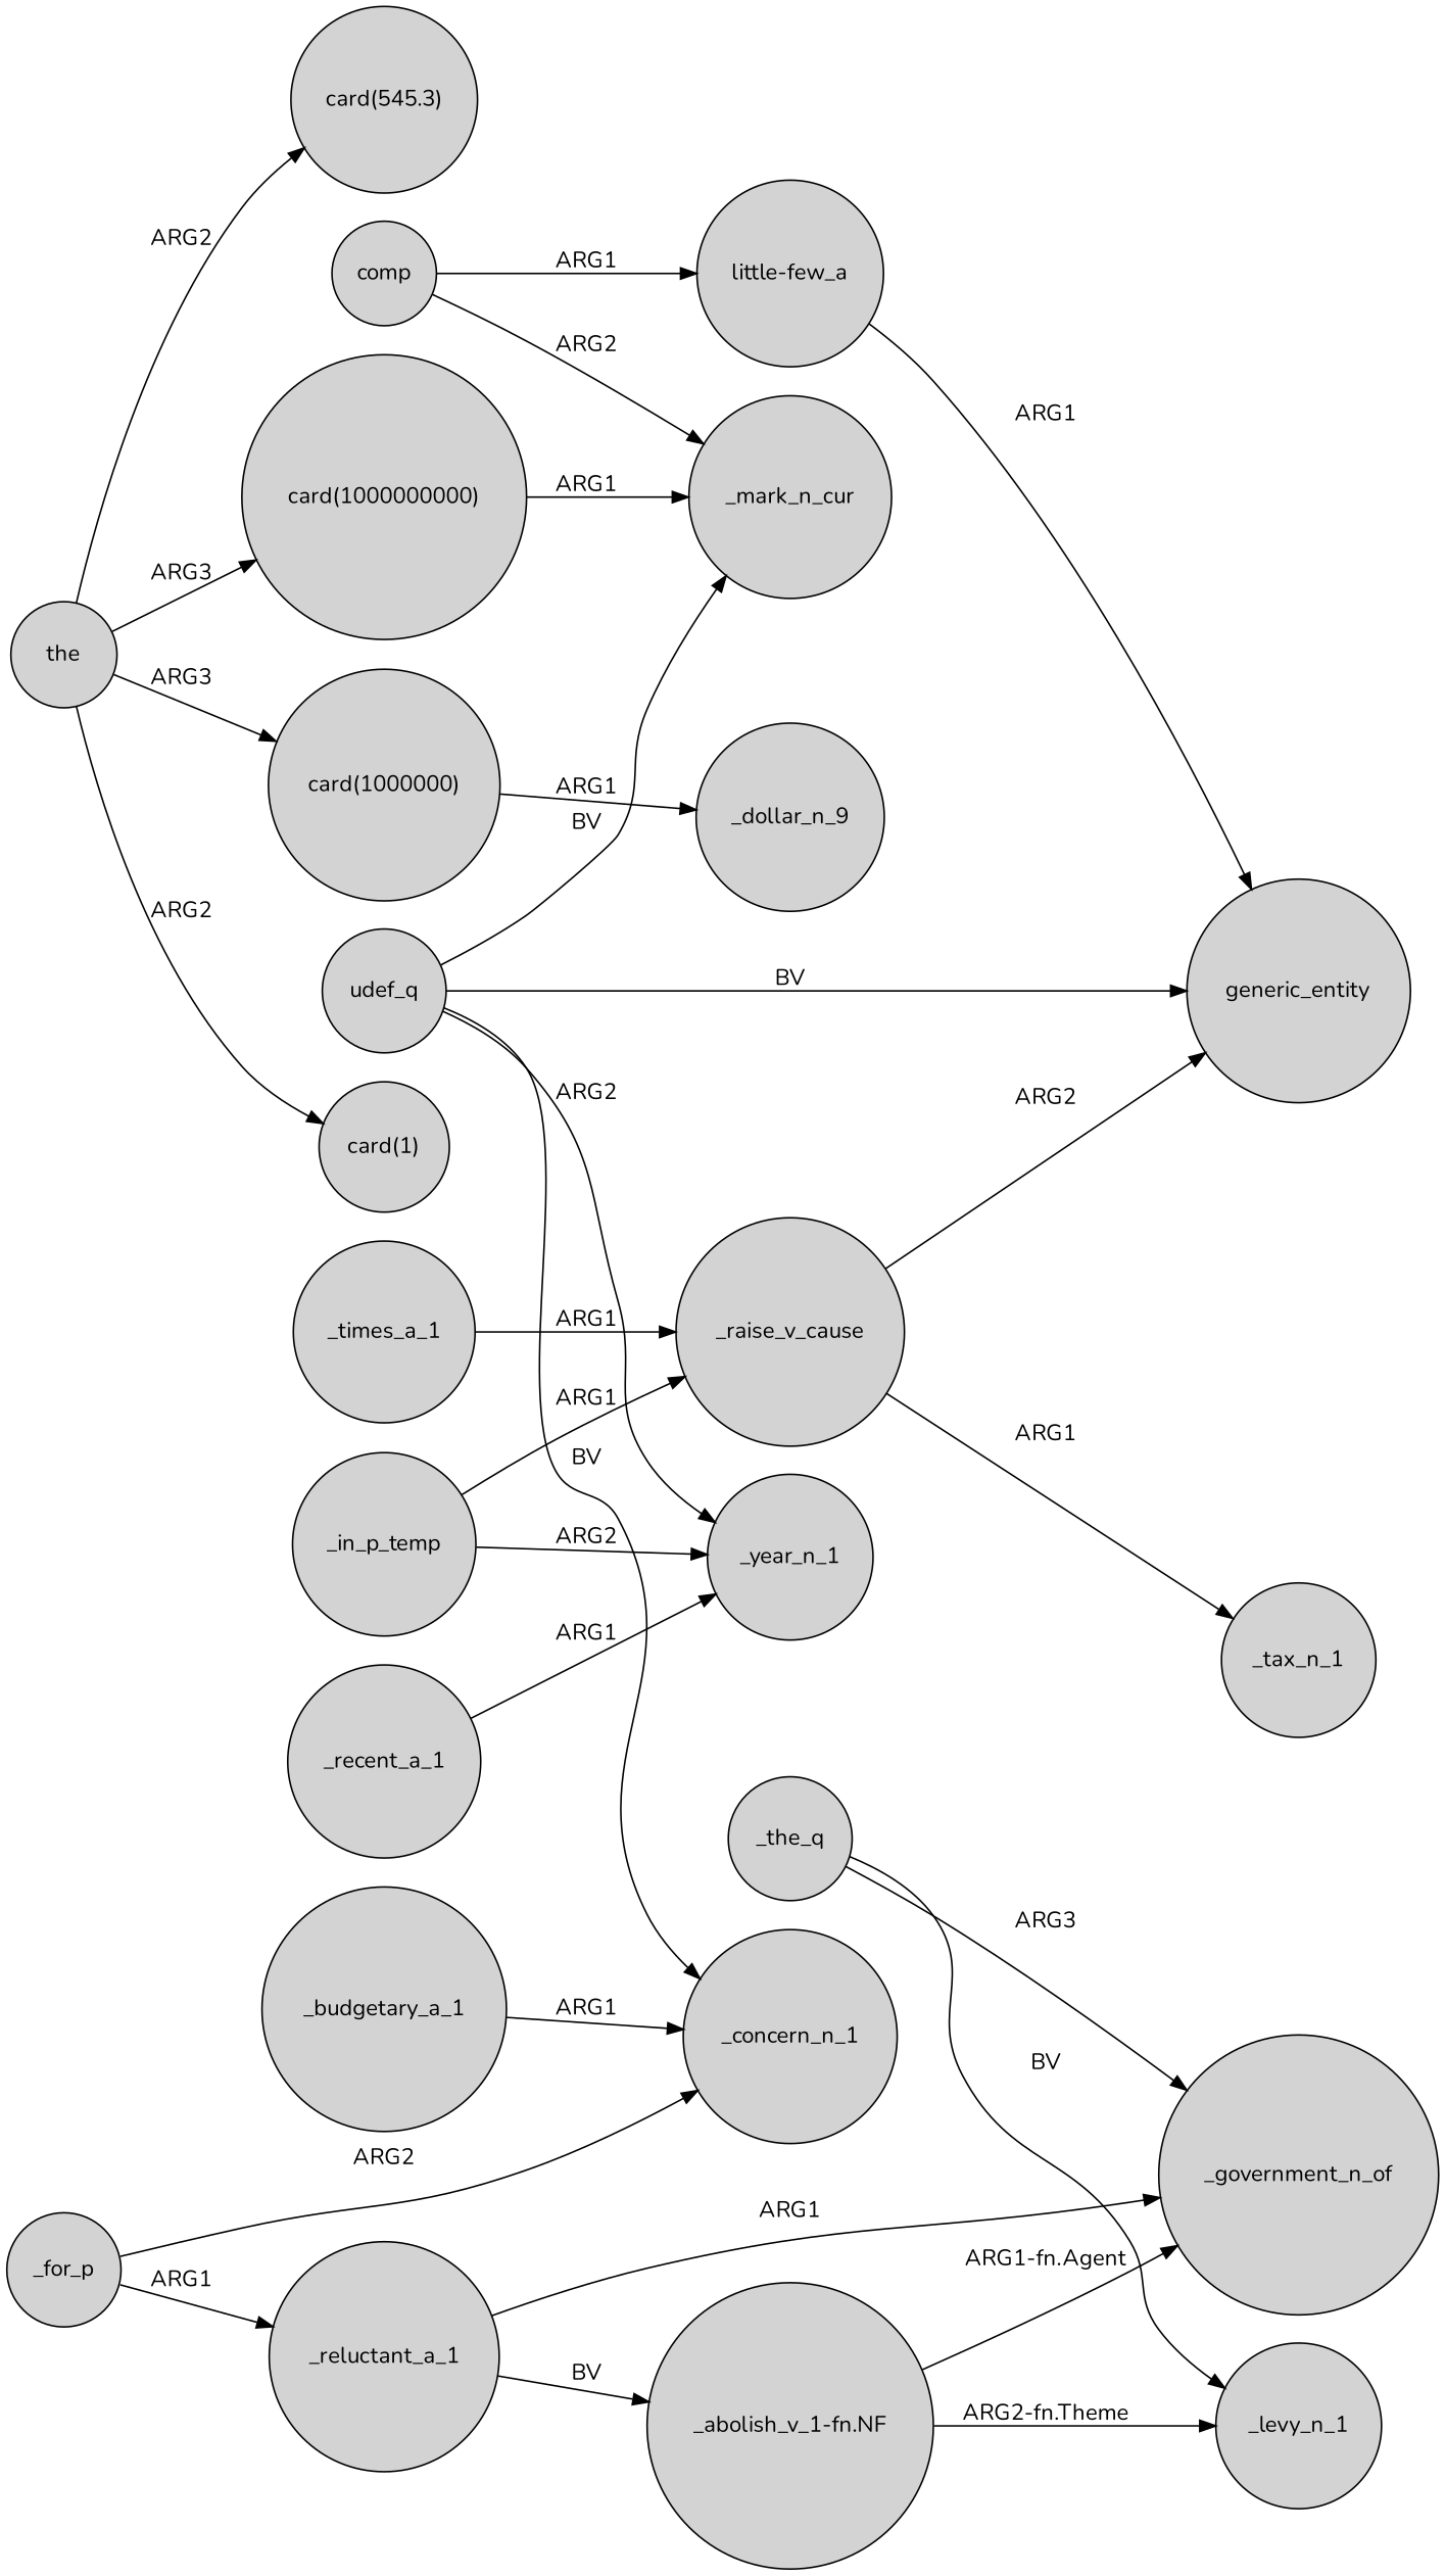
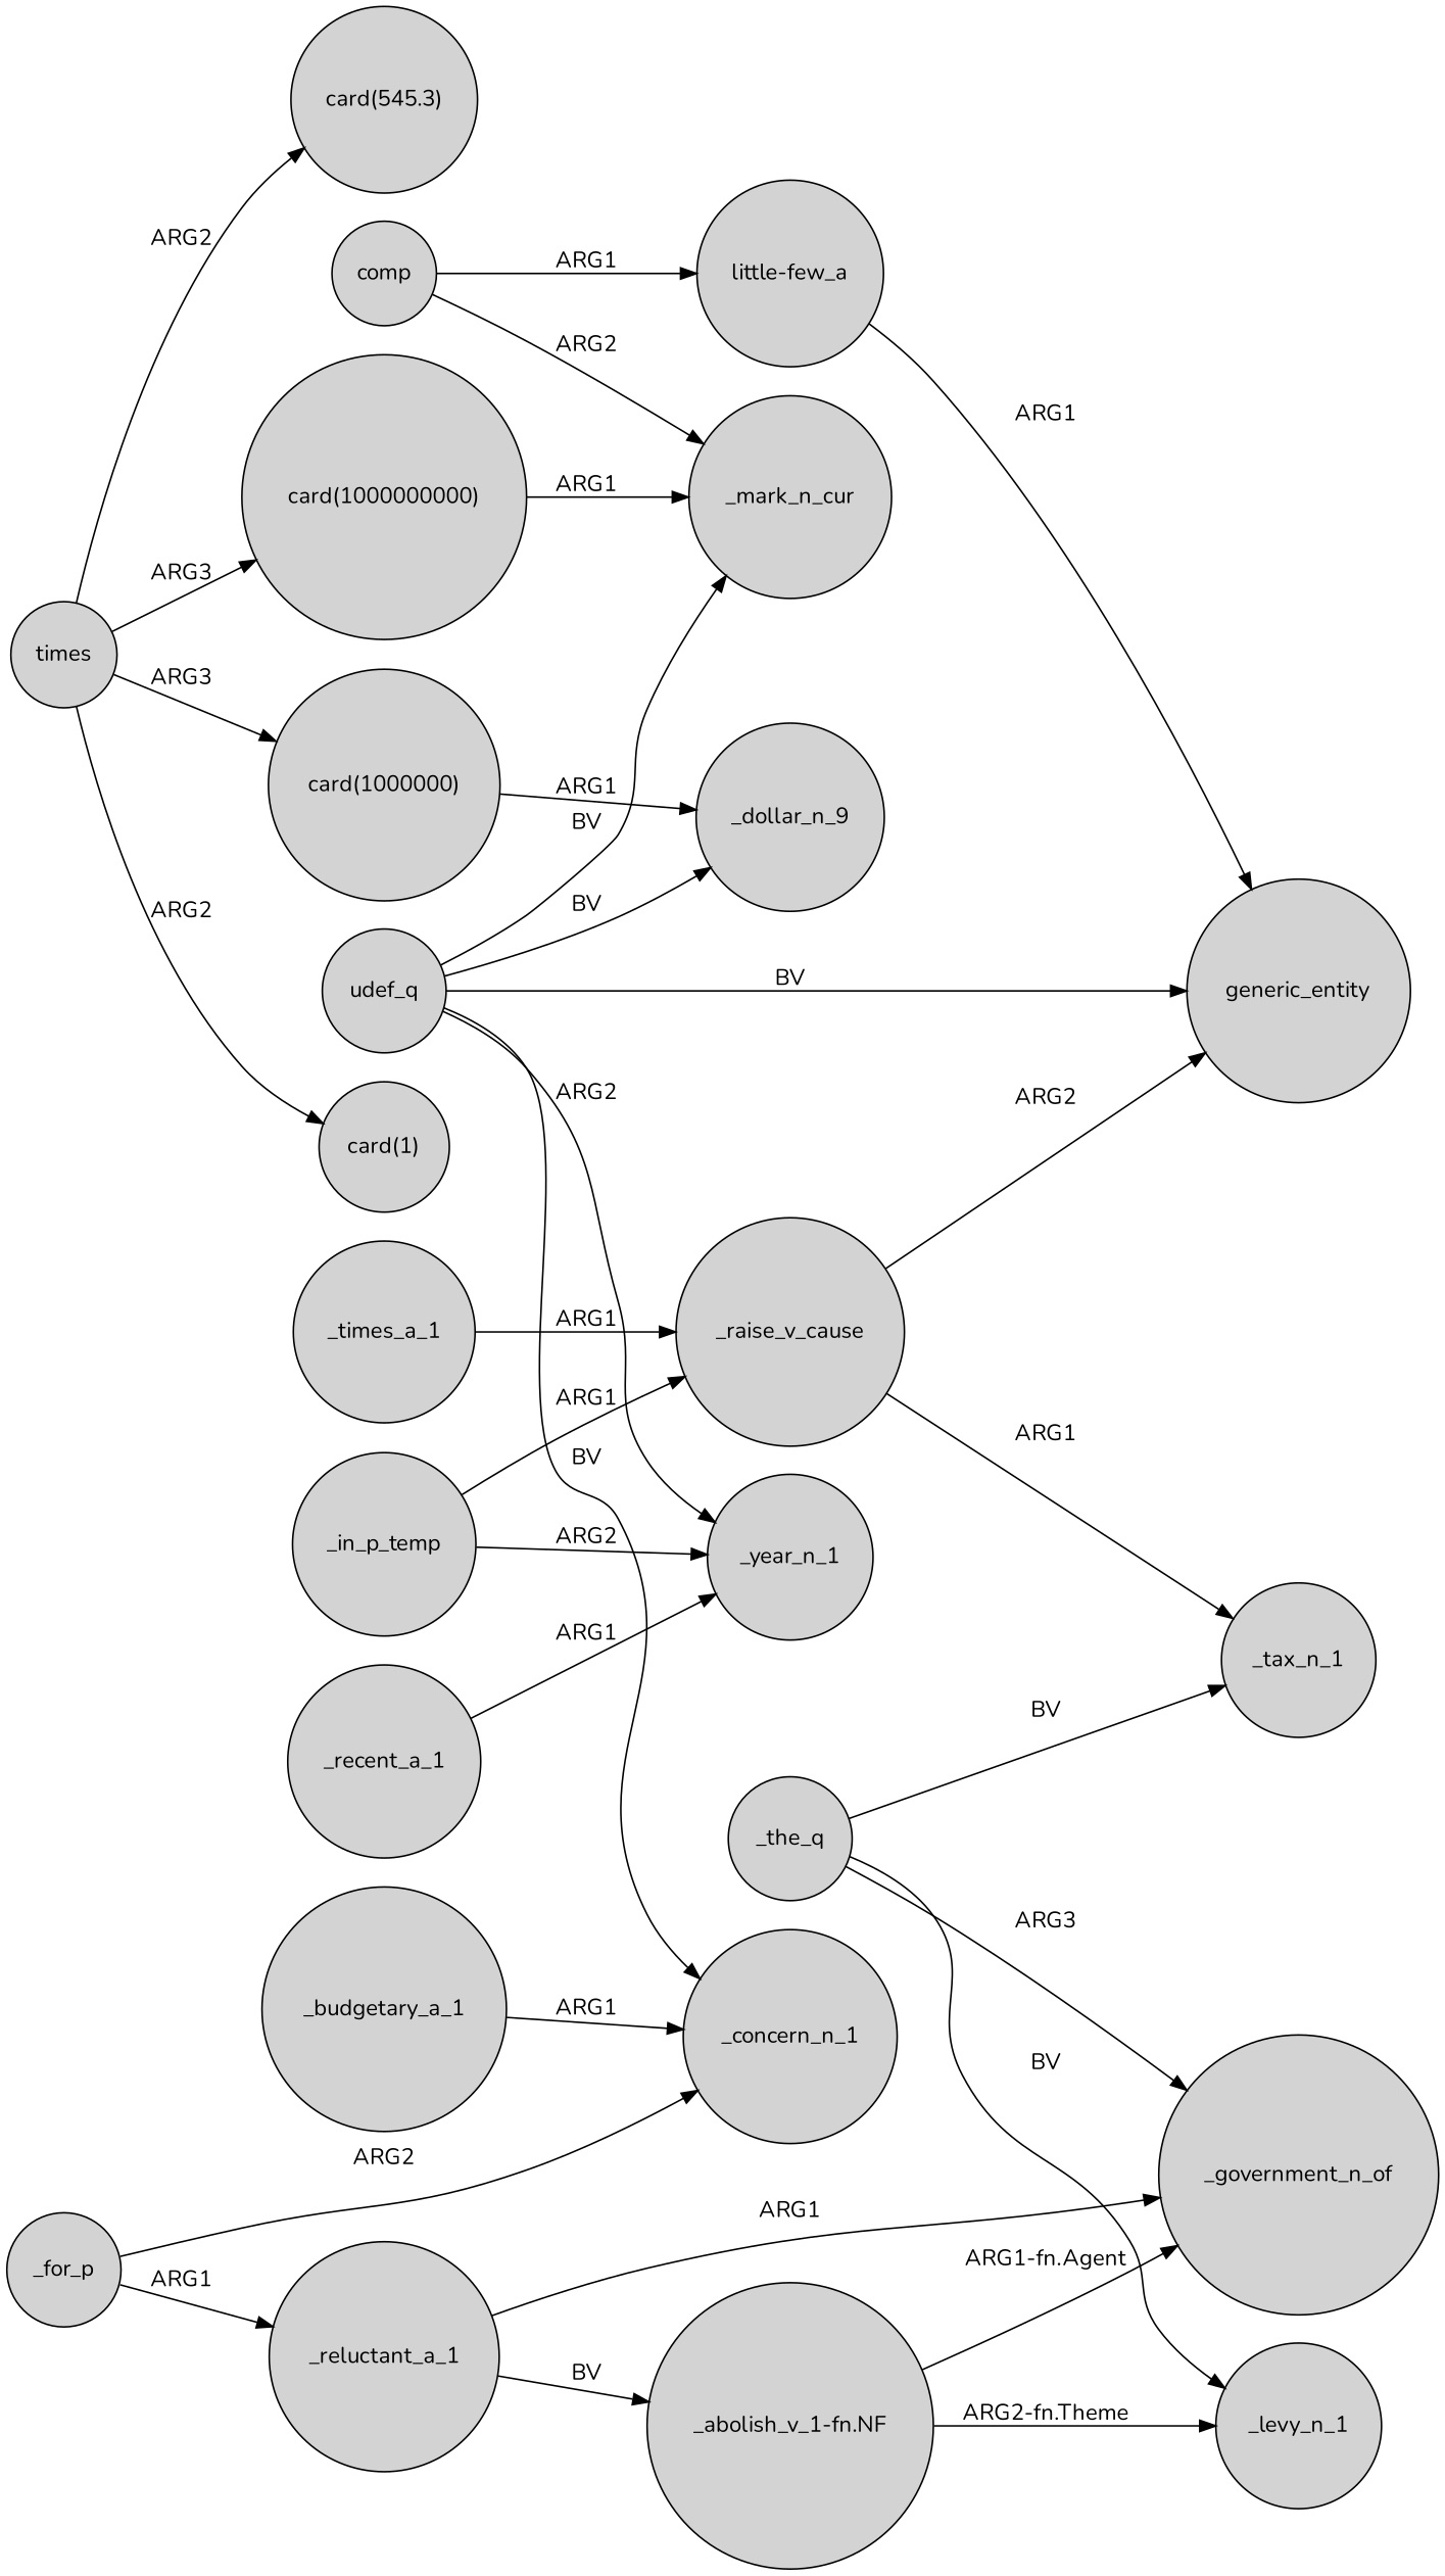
  digraph {
    fontname=Nunito
    rankdir=LR
    node [fontname=Nunito shape=circle style=filled]
    edge [fontname=Nunito]
-   times [label=the]
+   times
    "card(545.3)"
    "card(1000000)"
    "card(1000000000)"
    "card(1)"
    n6 [label=_dollar_n_9]
    _mark_n_cur
    _reluctant_a_1
    _government_n_of
    "_abolish_v_1-fn.NF"
    _levy_n_1
    udef_q
    generic_entity
    _concern_n_1
    _year_n_1
    _the_q
    _tax_n_1
    _budgetary_a_1
    _raise_v_cause
    n20 [label=_times_a_1]
    _for_p
    _in_p_temp
    comp
    "little-few_a"
    _recent_a_1
    times -> "card(545.3)" [label=ARG2]
    times -> "card(1000000)" [label=ARG3]
    times -> "card(1000000000)" [label=ARG3]
    times -> "card(1)" [label=ARG2]
    "card(1000000)" -> n6 [label=ARG1]
    "card(1000000000)" -> _mark_n_cur [label=ARG1]
    _reluctant_a_1 -> _government_n_of [label=ARG1]
    _reluctant_a_1 -> "_abolish_v_1-fn.NF" [label=BV]
    "_abolish_v_1-fn.NF" -> _government_n_of [label="ARG1-fn.Agent"]
    "_abolish_v_1-fn.NF" -> _levy_n_1 [label="ARG2-fn.Theme"]
+   udef_q -> n6 [label=BV]
    udef_q -> _mark_n_cur [label=BV]
    udef_q -> generic_entity [label=BV]
    udef_q -> _concern_n_1 [label=BV]
    udef_q -> _year_n_1 [label=ARG2]
    _the_q -> _government_n_of [label=ARG3]
    _the_q -> _levy_n_1 [label=BV]
+   _the_q -> _tax_n_1 [label=BV]
    _budgetary_a_1 -> _concern_n_1 [label=ARG1]
    _raise_v_cause -> generic_entity [label=ARG2]
    _raise_v_cause -> _tax_n_1 [label=ARG1]
    n20 -> _raise_v_cause [label=ARG1]
    _for_p -> _reluctant_a_1 [label=ARG1]
    _for_p -> _concern_n_1 [label=ARG2]
    _in_p_temp -> _year_n_1 [label=ARG2]
    _in_p_temp -> _raise_v_cause [label=ARG1]
    comp -> _mark_n_cur [label=ARG2]
    comp -> "little-few_a" [label=ARG1]
    "little-few_a" -> generic_entity [label=ARG1]
    _recent_a_1 -> _year_n_1 [label=ARG1]
  }
